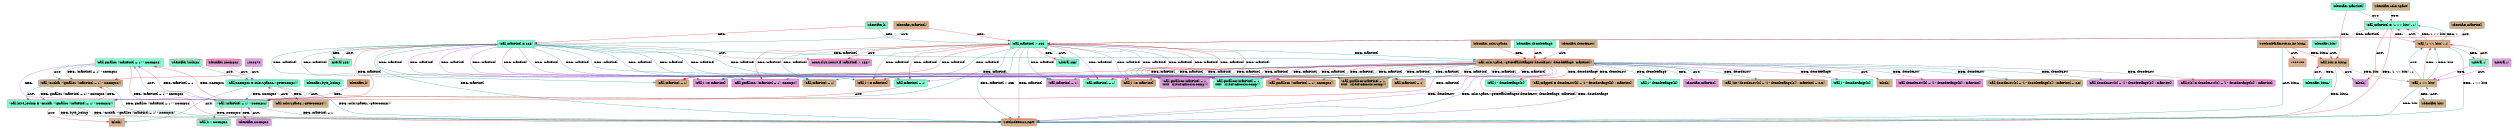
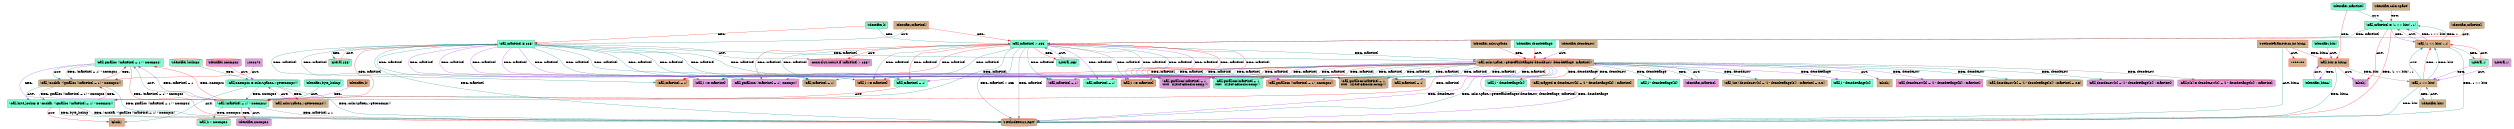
  digraph {
    node [color=gray40 fillcolor=tan shape=cylinder style=filled]
    edge [color=teal]
    n1 [fillcolor=aquamarine label="(Call,gmalloc ((maxPixel + 1) * nComps2))" shape=box]
    n2 [color=red fillcolor=aquamarine label="(Call,(maxPixel + 1) * nComps2)"]
    n3 [label="(Call,(Guchar *)gmalloc ((maxPixel + 1) * nComps2))"]
    n4 [color=red label="(MethodReturn,RET)"]
    n5 [fillcolor=plum label="(Identifier,nComps2)"]
    n6 [color=red fillcolor=aquamarine label="(Call,k < nComps2)"]
    n7 [color=red fillcolor=aquamarine label="(Call,byte_lookup = (Guchar *)gmalloc ((maxPixel + 1) * nComps2))" shape=box]
    n8 [fillcolor=aquamarine label="(Call,maxPixel > 255)" shape=box]
    n9 [color=red label="(Call,colorSpace->getDefaultRanges(decodeLow, decodeRange, maxPixel))"]
    n10 [fillcolor=plum label="(Call,maxPixel + 1)" shape=box]
    n11 [fillcolor=aquamarine label="(Literal,255)"]
    n12 [color=red fillcolor=aquamarine label="(Call,maxPixel + 1)" shape=box]
    n13 [color=red label="(Call,i <= maxPixel)"]
    n14 [fillcolor=plum label="(Call,gmallocn(maxPixel + 1,\n \t\t\t\t\t   sizeof(GfxColorComp)))"]
    n15 [fillcolor=aquamarine label="(Call,gmallocn(maxPixel + 1,\n\t\t\t\t\t   sizeof(GfxColorComp)))"]
    n16 [color=red fillcolor=plum label="(ControlStructure,if (maxPixel > 255))"]
    n17 [color=red label="(Call,gmallocn ((maxPixel + 1), nComps2))"]
    n18 [label="(Call,gmallocn(maxPixel + 1,\n\t\t\t\t\t   sizeof(GfxColorComp)))"]
    n19 [color=red label="(Call,maxPixel + 1)" shape=box]
    n20 [color=red fillcolor=plum label="(Call,gmallocn ((maxPixel + 1), nComps))" shape=box]
    n21 [label="(Call,maxPixel + 1)"]
    n22 [color=red label="(Call,i <= maxPixel)"]
    n23 [fillcolor=aquamarine label="(Call,maxPixel + 1)"]
    n24 [color=red label="(Call,maxPixel + 1)"]
    n25 [color=red fillcolor=plum label="(Call,i <= maxPixel)" shape=box]
    n26 [fillcolor=aquamarine label="(Call,i * decodeRange[0])"]
    n27 [color=red label="(Call,mapped = decodeLow[k] + (i * decodeRange[k]) / maxPixel)" shape=box]
    n28 [fillcolor=aquamarine label="(Call,i * decodeRange[k])" shape=box]
    n29 [color=red fillcolor=plum label="(Identifier,maxPixel)" shape=box]
    n30 [label="(Call,(int)(decodeLow[0] + (i * decodeRange[0]) / maxPixel + 0.5))"]
    n31 [fillcolor=aquamarine label="(Call,i * decodeRange[0])" shape=box]
    n32 [label="(Block,)" shape=box]
    n33 [color=red fillcolor=plum label="(Call,decodeLow[k] + (i * decodeRange[k]) / maxPixel)" shape=box]
    n34 [label="(Call,decodeLow[0] + (i * decodeRange[0]) / maxPixel + 0.5)"]
    n35 [fillcolor=plum label="(Call,decodeLow[0] + (i * decodeRange[0]) / maxPixel)"]
    n36 [color=red fillcolor=plum label="(Call,x[0] = decodeLow[0] + (i * decodeRange[0]) / maxPixel)"]
    n37 [color=red fillcolor=aquamarine label="(Call,maxPixel = (1 << bits) - 1)" shape=box]
    n38 [color=red label="(Call,(1 << bits) - 1)" shape=box]
    n39 [fillcolor=plum label="(Block,)"]
    n40 [color=red fillcolor=aquamarine label="(Literal,1)"]
    n41 [label="(Call,1 << bits)" shape=box]
    n42 [label="(Identifier,bits)" shape=box]
    n43 [color=red label="(Call,bits = bitsA)" shape=box]
    n44 [fillcolor=aquamarine label="(Identifier,bitsA)" shape=box]
    n45 [color=red label="(MethodParameterIn,int bitsA)" shape=box]
    1000100 [color=red shape=box]
    n47 [fillcolor=aquamarine label="(Call,maxPixel = 225)" shape=box]
    n48 [color=red fillcolor=aquamarine label="(Literal,255)"]
    n49 [fillcolor=aquamarine label="(Call,nComps2 = colorSpace2->getNComps())"]
    n50 [label="(Call,colorSpace2->getNComps())" shape=box]
    n51 [color=red label="(Block,)" shape=box]
    n52 [fillcolor=aquamarine label="(Identifier,byte_lookup)"]
    n53 [color=red label="(Identifier,k)"]
    n54 [color=red fillcolor=aquamarine label="(Identifier,k)"]
    n55 [label="(Identifier,colorSpace)" shape=box]
    n56 [label="(Identifier,colorSpace2)" shape=box]
    n57 [fillcolor=plum label="(Literal,1)" shape=box]
    n58 [fillcolor=aquamarine label="(Identifier,bits)"]
    n59 [label="(Identifier,maxPixel)"]
    n60 [fillcolor=aquamarine label="(Identifier,decodeRange)" shape=box]
    n61 [color=red fillcolor=aquamarine label="(Identifier,lookup2)"]
    n62 [label="(Identifier,decodeLow)" shape=box]
    n63 [color=red fillcolor=plum label="(Identifier,nComps2)"]
    n64 [fillcolor=aquamarine label="(Identifier,maxPixel)"]
    n65 [color=red label="(Identifier,maxPixel)" shape=box]
    1000270 [fillcolor=plum shape=box]
    n1 -> n2 [color=purple label="CFG: "]
    n1 -> n3 [label="AST: "]
    n1 -> n3 [color=gray40 label="DDG: (maxPixel + 1) * nComps2"]
    n1 -> n4 [color=red label="DDG: (maxPixel + 1) * nComps2"]
    n2 -> n1 [color=gray40 label="AST: "]
    n2 -> n1 [color=purple label="DDG: maxPixel + 1"]
    n2 -> n1 [color=red label="DDG: nComps2"]
    n2 -> n4 [color=gray40 label="DDG: maxPixel + 1"]
    n2 -> n5 [color=red label="CFG: "]
    n2 -> n6 [label="DDG: nComps2"]
+   n3 -> n1 [color=red label="CFG: "]
    n3 -> n4 [label="DDG: gmalloc ((maxPixel + 1) * nComps2)"]
    n3 -> n7 [label="AST: "]
    n3 -> n7 [color=gray40 label="DDG: gmalloc ((maxPixel + 1) * nComps2)"]
    n5 -> n2 [color=purple label="AST: "]
    n7 -> n3 [color=red label="CFG: "]
    n7 -> n4 [color=gray40 label="DDG: (Guchar *)gmalloc ((maxPixel + 1) * nComps2)"]
    n7 -> n4 [label="DDG: byte_lookup"]
    n7 -> n51 [color=red label="AST: "]
    n8 -> n2 [label="DDG: maxPixel"]
    n8 -> n4 [label="DDG: maxPixel > 255"]
    n8 -> n4 [color=gray40 label="DDG: maxPixel"]
    n8 -> n9 [label="DDG: maxPixel"]
    n8 -> n10 [label="DDG: maxPixel"]
    n8 -> n11 [color=red label="CFG: "]
    n8 -> n12 [color=purple label="DDG: maxPixel"]
    n8 -> n13 [color=gray40 label="DDG: maxPixel"]
    n8 -> n14 [color=gray40 label="DDG: maxPixel"]
    n8 -> n15 [label="DDG: maxPixel"]
    n8 -> n16 [color=red label="AST: "]
    n8 -> n17 [color=purple label="DDG: maxPixel"]
    n8 -> n18 [color=red label="DDG: maxPixel"]
    n8 -> n19 [color=red label="DDG: maxPixel"]
    n8 -> n20 [color=red label="DDG: maxPixel"]
    n8 -> n21 [label="DDG: maxPixel"]
    n8 -> n22 [color=gray40 label="DDG: maxPixel"]
    n8 -> n23 [color=red label="DDG: maxPixel"]
    n8 -> n24 [color=red label="DDG: maxPixel"]
    n8 -> n25 [label="DDG: maxPixel"]
    n9 -> n2 [color=red label="DDG: maxPixel"]
    n9 -> n4 [color=purple label="DDG: decodeLow"]
    n9 -> n4 [label="DDG: colorSpace->getDefaultRanges(decodeLow, decodeRange, maxPixel)"]
    n9 -> n4 [color=purple label="DDG: decodeRange"]
    n9 -> n10 [color=gray40 label="DDG: maxPixel"]
    n9 -> n12 [color=red label="DDG: maxPixel"]
    n9 -> n13 [label="DDG: maxPixel"]
    n9 -> n14 [color=gray40 label="DDG: maxPixel"]
    n9 -> n15 [color=gray40 label="DDG: maxPixel"]
    n9 -> n17 [label="DDG: maxPixel"]
    n9 -> n18 [label="DDG: maxPixel"]
    n9 -> n19 [color=purple label="DDG: maxPixel"]
    n9 -> n20 [color=purple label="DDG: maxPixel"]
    n9 -> n21 [label="DDG: maxPixel"]
    n9 -> n22 [color=red label="DDG: maxPixel"]
    n9 -> n23 [color=purple label="DDG: maxPixel"]
    n9 -> n24 [color=red label="DDG: maxPixel"]
    n9 -> n25 [label="DDG: maxPixel"]
    n9 -> n26 [color=red label="DDG: decodeRange"]
    n9 -> n27 [color=gray40 label="DDG: decodeLow"]
    n9 -> n28 [label="DDG: decodeRange"]
    n9 -> n29 [color=gray40 label="CFG: "]
    n9 -> n30 [label="DDG: decodeLow"]
    n9 -> n31 [color=purple label="DDG: decodeRange"]
    n9 -> n32 [color=gray40 label="AST: "]
    n9 -> n33 [color=purple label="DDG: decodeLow"]
    n9 -> n34 [label="DDG: decodeLow"]
    n9 -> n35 [label="DDG: decodeLow"]
    n9 -> n36 [color=gray40 label="DDG: decodeLow"]
    n11 -> n8 [label="AST: "]
    n23 -> n2 [color=red label="AST: "]
    n29 -> n9 [label="AST: "]
    n37 -> n4 [color=red label="DDG: (1 << bits) - 1"]
    n37 -> n8 [label="DDG: maxPixel"]
    n37 -> n38 [color=purple label="CFG: "]
    n37 -> n39 [color=red label="AST: "]
    n38 -> n4 [label="DDG: 1 << bits"]
    n38 -> n37 [color=gray40 label="AST: "]
    n38 -> n37 [color=purple label="DDG: 1 << bits"]
    n38 -> n37 [label="DDG: 1"]
    n38 -> n40 [color=gray40 label="CFG: "]
    n40 -> n38 [color=red label="AST: "]
    n40 -> n41 [color=purple label="CFG: "]
    n41 -> n4 [label="DDG: bits"]
    n41 -> n38 [label="AST: "]
    n41 -> n38 [color=red label="DDG: 1"]
    n41 -> n38 [label="DDG: bits"]
    n41 -> n42 [color=gray40 label="CFG: "]
    n42 -> n41 [color=gray40 label="AST: "]
    n43 -> n4 [label="DDG: bitsA"]
    n43 -> n39 [color=purple label="AST: "]
    n43 -> n41 [color=gray40 label="DDG: bits"]
    n43 -> n44 [color=purple label="CFG: "]
    n44 -> n43 [color=purple label="AST: "]
    n45 -> n4 [label="AST: bitsA"]
    n45 -> n43 [color=red label="DDG: bitsA"]
    n45 -> 1000100 [color=red label="AST: "]
-   n47 -> n2 [color=red label="DDG: maxPixel"]
+   n47 -> n2 [color=red label="CFG: maxPixel"]
    n47 -> n4 [label="DDG: maxPixel"]
    n47 -> n9 [label="DDG: maxPixel"]
    n47 -> n10 [label="DDG: maxPixel"]
    n47 -> n12 [color=purple label="DDG: maxPixel"]
    n47 -> n13 [color=purple label="DDG: maxPixel"]
    n47 -> n14 [color=purple label="DDG: maxPixel"]
    n47 -> n15 [color=purple label="DDG: maxPixel"]
    n47 -> n16 [color=gray40 label="AST: "]
    n47 -> n17 [color=purple label="DDG: maxPixel"]
    n47 -> n18 [label="DDG: maxPixel"]
    n47 -> n19 [label="DDG: maxPixel"]
    n47 -> n20 [label="DDG: maxPixel"]
    n47 -> n21 [label="DDG: maxPixel"]
    n47 -> n22 [label="DDG: maxPixel"]
    n47 -> n23 [label="DDG: maxPixel"]
    n47 -> n24 [label="DDG: maxPixel"]
    n47 -> n25 [color=gray40 label="DDG: maxPixel"]
    n47 -> n48 [label="CFG: "]
    n48 -> n47 [color=gray40 label="AST: "]
    n49 -> n2 [label="DDG: nComps2"]
    n49 -> n4 [label="DDG: colorSpace2->getNComps()"]
    n49 -> n50 [color=red label="DDG: "]
    n49 -> n51 [label="AST: "]
    n50 -> n49 [color=purple label="AST: "]
    n52 -> n7 [label="AST: "]
    n53 -> n7 [color=purple label="CFG: "]
    n54 -> n8 [label="CFG: "]
    n54 -> n47 [color=red label="CFG: "]
    n55 -> n37 [color=red label="CFG: "]
    n56 -> n9 [color=red label="CFG: "]
    n57 -> n41 [color=purple label="AST: "]
    n58 -> n43 [color=purple label="AST: "]
    n59 -> n8 [color=red label="AST: "]
    n60 -> n9 [color=red label="AST: "]
-   n61 -> n49 [label="AST: "]
+   n61 -> n49 [label="CFG: "]
    n62 -> n9 [color=purple label="AST: "]
    n63 -> n49 [color=purple label="AST: "]
    n64 -> n37 [label="AST: "]
    n64 -> n43 [color=red label="CFG: "]
    n65 -> n8 [color=red label="CFG: "]
    n65 -> n47 [label="AST: "]
    1000270 -> n3 [color=red label="AST: "]
  }
